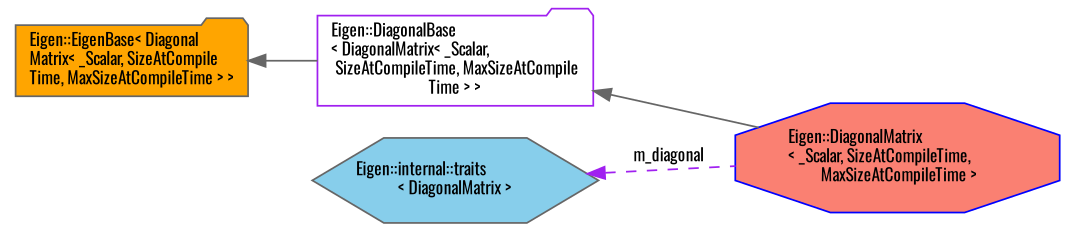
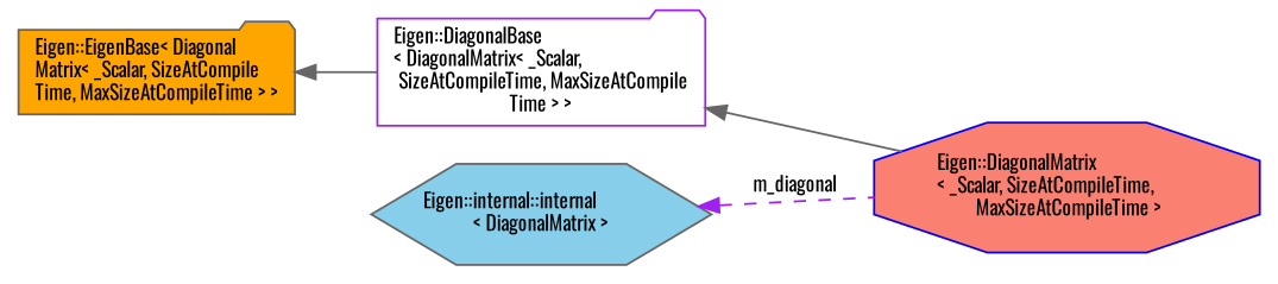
  digraph {
    rankdir=LR
    fontname=Oswald
    node [color=gray40 fontname=Oswald fontsize=10 shape=folder style=filled]
    edge [color=gray40 dir=back fontname=Oswald fontsize=10 labelfontname=Helvetica labelfontsize=10 style=solid]
    n1 [color=blue fillcolor=salmon fontcolor=black height=0.2 label="Eigen::DiagonalMatrix\l\< _Scalar, SizeAtCompileTime,\l MaxSizeAtCompileTime \>" shape=octagon width=0.4]
    n2 [color=purple fillcolor=white height=0.2 label="Eigen::DiagonalBase\l\< DiagonalMatrix\< _Scalar,\l SizeAtCompileTime, MaxSizeAtCompile\lTime \> \>" width=0.4]
    n3 [fillcolor=orange height=0.2 label="Eigen::EigenBase\< Diagonal\lMatrix\< _Scalar, SizeAtCompile\lTime, MaxSizeAtCompileTime \> \>" width=0.4]
-   n4 [fillcolor=skyblue height=0.2 label="Eigen::internal::traits\l\< DiagonalMatrix \>" shape=hexagon width=0.4]
+   n4 [fillcolor=skyblue height=0.2 label="Eigen::internal::internal\l\< DiagonalMatrix \>" shape=hexagon width=0.4]
    n2 -> n1
    n3 -> n2
    n4 -> n1 [color=purple label=" m_diagonal" style=dashed]
  }
